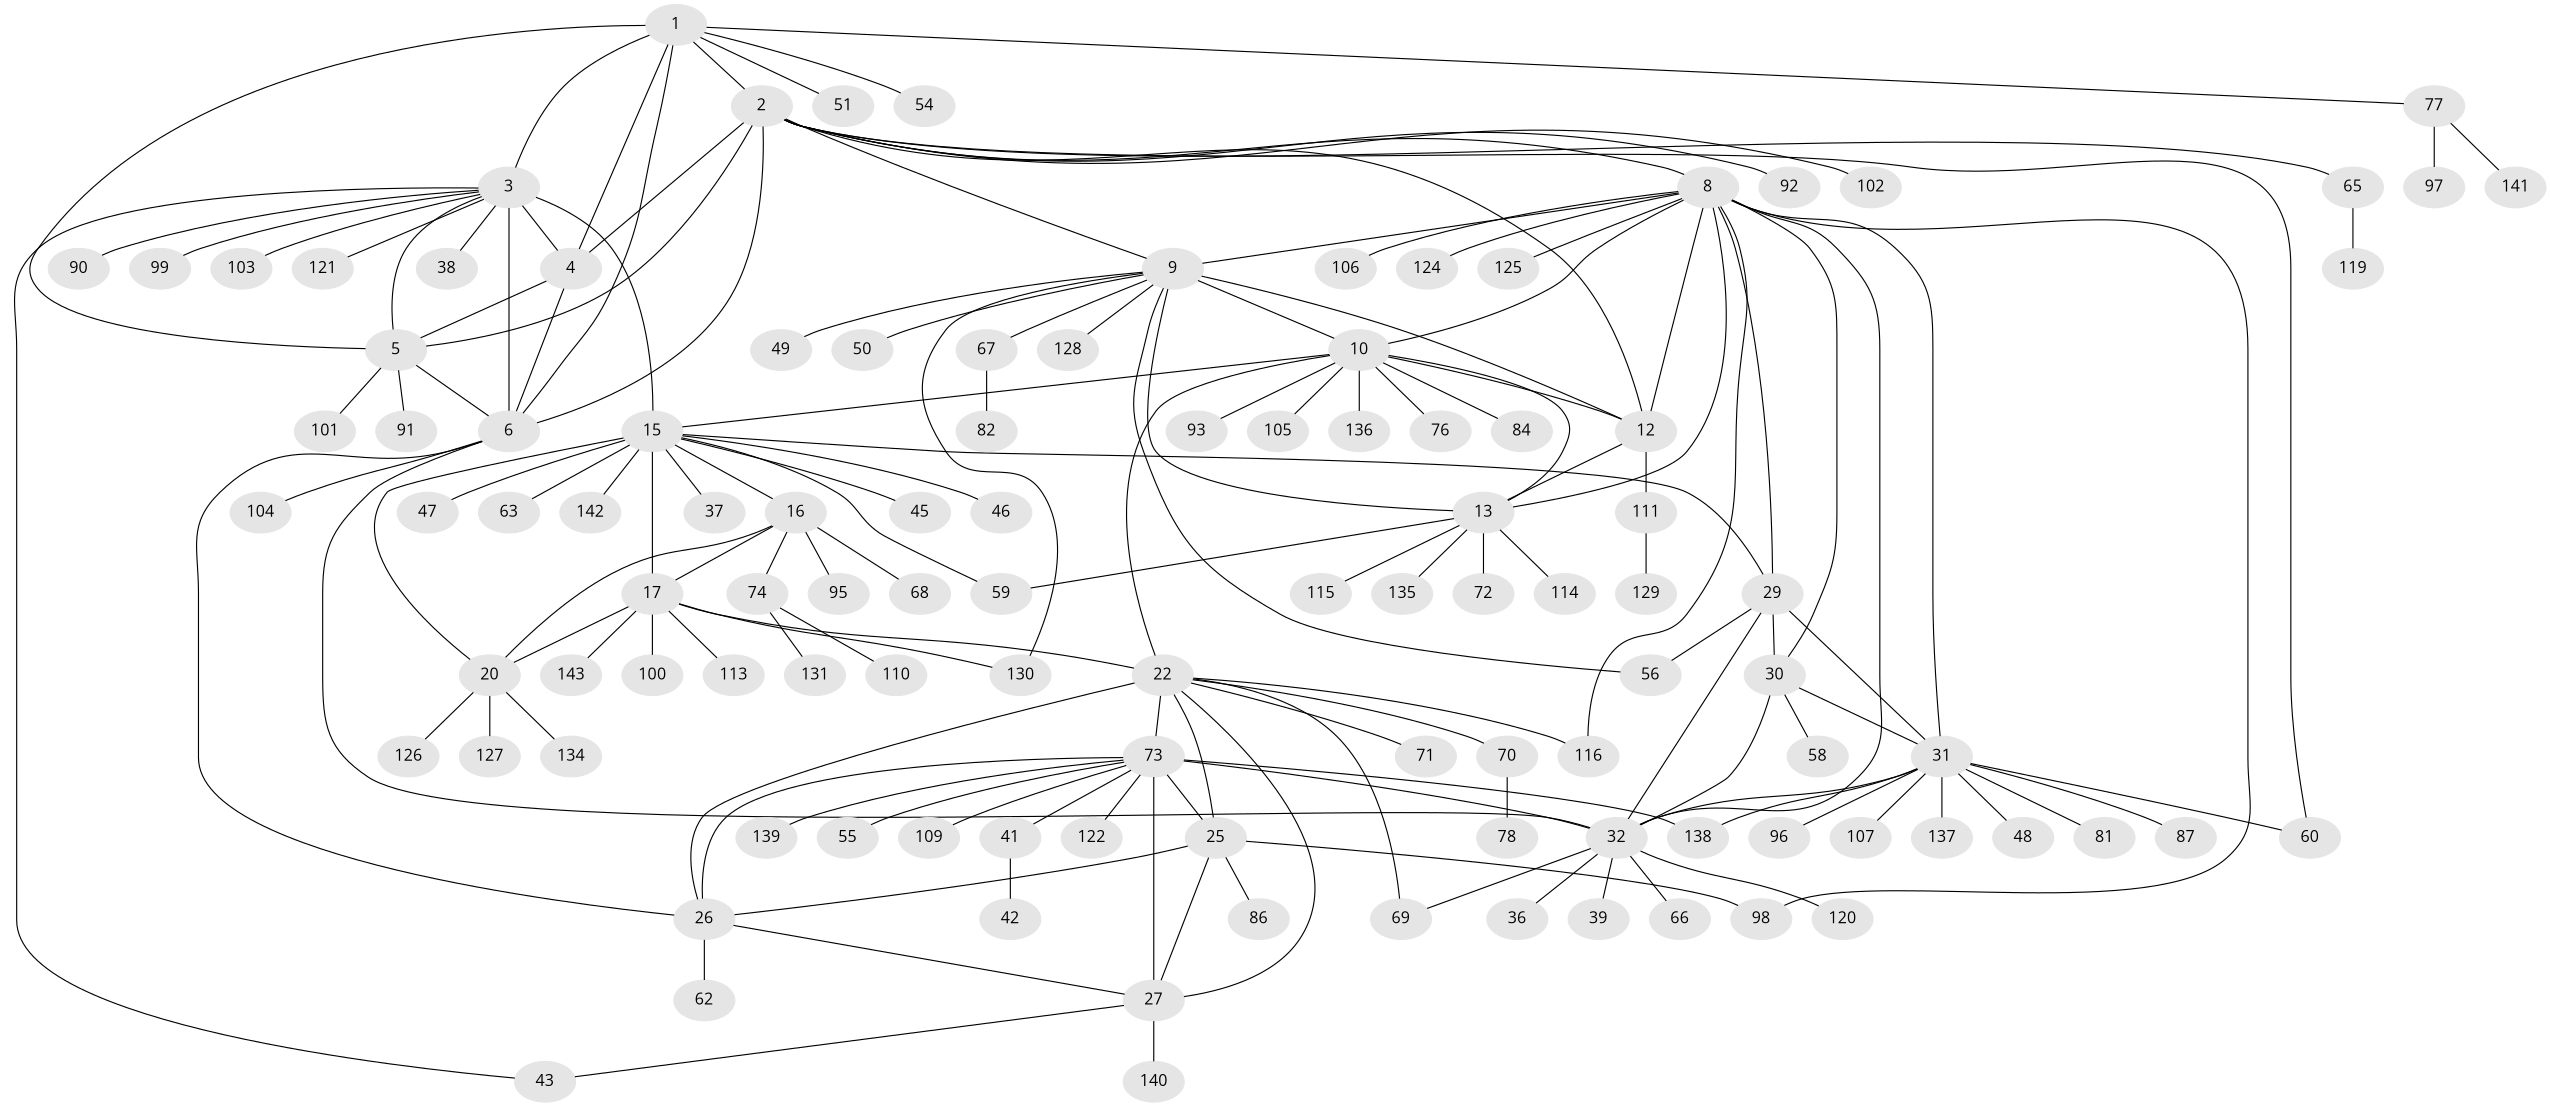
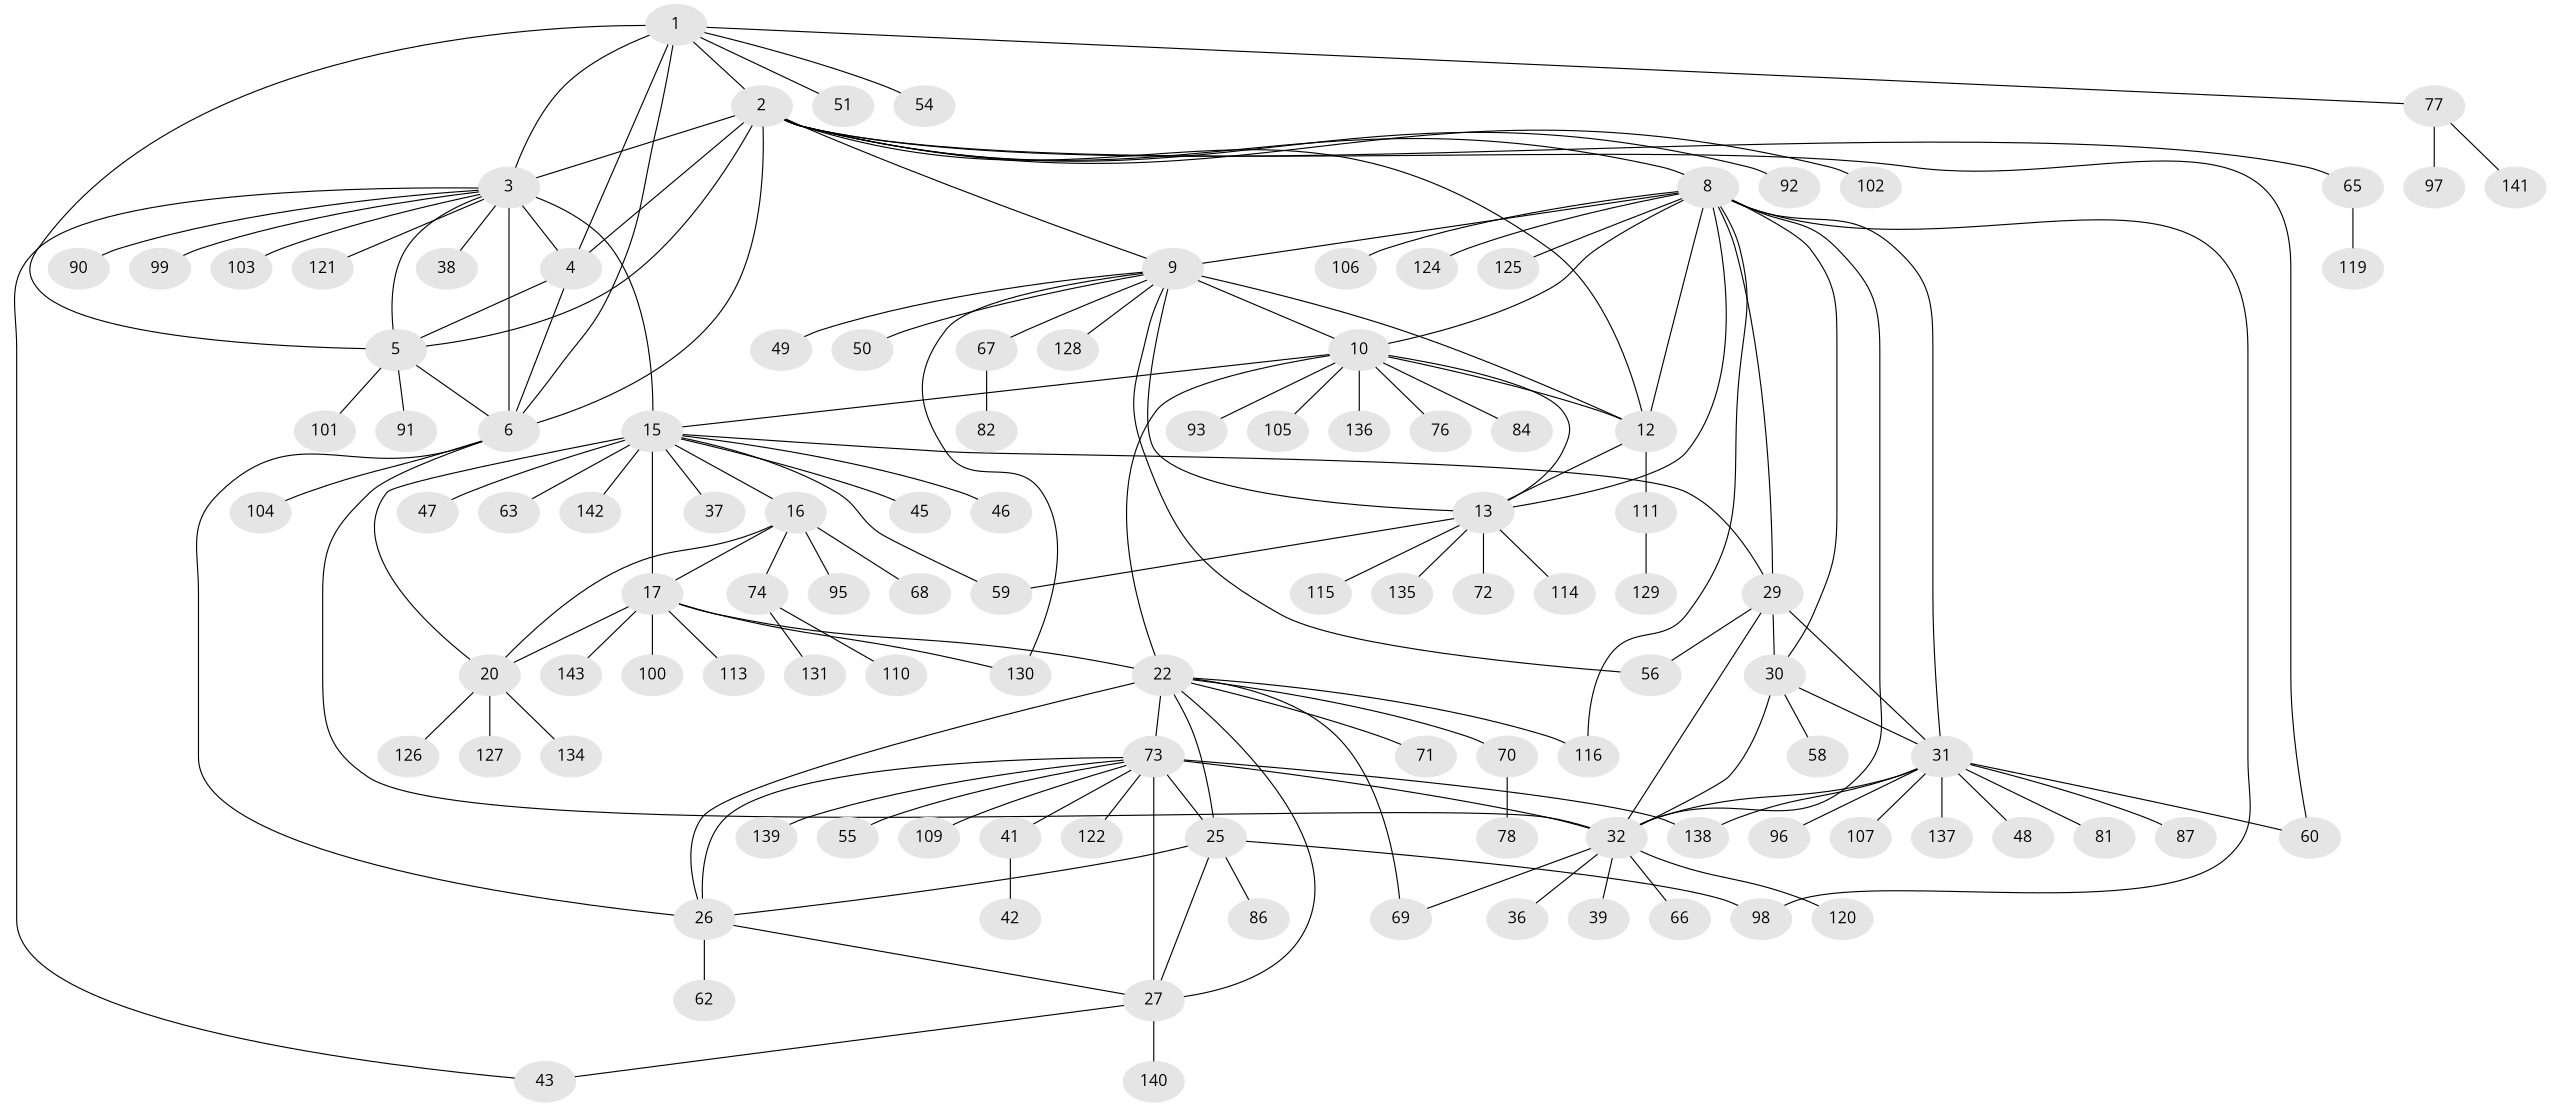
  graph {
    fontname="Open Sans"
    node [color=gray90 fontname="Open Sans" style=filled]
    edge [fontname="Open Sans"]
    1 [super="+52"]
    2 [super="+80"]
    3 [super="+7"]
    4 [super="+53"]
    5 [super="+117"]
    6 [super="+83"]
    51
    54
    77 [super="+94"]
    8 [super="+33"]
    9 [super="+11"]
    12 [super="+61"]
    60
    65
    92
    102
    15 [super="+18"]
    38
    43 [super="+88"]
    90 [super="+132"]
    99
    103
    121
    91
    101
    26 [super="+44"]
    32 [super="+35"]
    104
    97
    141
    10 [super="+14"]
    13 [super="+64"]
    29 [super="+40"]
    30 [super="+34"]
    31 [super="+85"]
    98
    106
    116
    124
    125
    49
    50
    56
    67 [super="+89"]
    128
    130
    111
    119
    59 [super="+79"]
    16 [super="+73"]
    17 [super="+19"]
    20 [super="+21"]
    37
    45
    46
    47
    63
    142
    27 [super="+108"]
    62
    69 [super="+123"]
    36
    39
    66
    120
    22 [super="+24"]
    76
    84
    93
    105
    136
    72
    114
    115
    135
    58 [super="+118"]
    138
    48
    81
    87
    96 [super="+112"]
    107
    137
    82
    n85 [label=73 super="+28"]
    25 [super="+57"]
    70
    71
    129
    68 [super="+133"]
    74 [super="+75"]
    95
    100
    113
    143
    126
    127
    134
    110
    131
    41
    55
    109
    122
    139
    86
    140
    78
    42
    1 -- 2
    1 -- 3 [weight=2]
    1 -- 4
    1 -- 5
    1 -- 6
    1 -- 51
    1 -- 54
    1 -- 77
+   2 -- 3 [weight=2]
    2 -- 4
    2 -- 5
    2 -- 6
    2 -- 8
    2 -- 9
    2 -- 12
    2 -- 60
    2 -- 65
    2 -- 92
    2 -- 102
    3 -- 4 [weight=2]
    3 -- 5 [weight=2]
    3 -- 6 [weight=2]
    3 -- 15
    3 -- 38
    3 -- 43
    3 -- 90
    3 -- 99
    3 -- 103
    3 -- 121
    4 -- 5
    4 -- 6
    5 -- 6
    5 -- 91
    5 -- 101
    6 -- 26
    6 -- 32
    6 -- 104
    77 -- 97
    77 -- 141
    8 -- 9 [weight=2]
    8 -- 12
    8 -- 32 [weight=2]
    8 -- 10 [weight=2]
    8 -- 13
    8 -- 29
    8 -- 30 [weight=2]
    8 -- 31
    8 -- 98
    8 -- 106
    8 -- 116
    8 -- 124
    8 -- 125
    9 -- 12 [weight=2]
    9 -- 10 [weight=4]
    9 -- 13 [weight=2]
    9 -- 49
    9 -- 50
    9 -- 56
    9 -- 67
    9 -- 128
    9 -- 130
    12 -- 13
    12 -- 111
    65 -- 119
    15 -- 29
    15 -- 59
    15 -- 16 [weight=2]
    15 -- 17 [weight=4]
    15 -- 20 [weight=4]
    15 -- 37
    15 -- 45
    15 -- 46
    15 -- 47
    15 -- 63
    15 -- 142
    26 -- 27
    26 -- 62
    32 -- 69
    32 -- 36
    32 -- 39
    32 -- 66
    32 -- 120
    10 -- 12 [weight=2]
    10 -- 15
    10 -- 13 [weight=2]
    10 -- 22
    10 -- 76
    10 -- 84
    10 -- 93
    10 -- 105
    10 -- 136
    13 -- 59
    13 -- 72
    13 -- 114
    13 -- 115
    13 -- 135
    29 -- 32 [weight=2]
    29 -- 30 [weight=2]
    29 -- 31
    29 -- 56
    30 -- 32 [weight=4]
    30 -- 31 [weight=2]
    30 -- 58
    31 -- 60
    31 -- 32 [weight=2]
    31 -- 138
    31 -- 48
    31 -- 81
    31 -- 87
    31 -- 96
    31 -- 107
    31 -- 137
    67 -- 82
    111 -- 129
    16 -- 17 [weight=2]
    16 -- 20 [weight=2]
    16 -- 68
    16 -- 74
    16 -- 95
    17 -- 130
    17 -- 20 [weight=4]
    17 -- 22
    17 -- 100
    17 -- 113
    17 -- 143
    20 -- 126
    20 -- 127
    20 -- 134
    27 -- 43
    27 -- 140
    22 -- 26 [weight=2]
    22 -- 116
    22 -- 27 [weight=2]
    22 -- 69
    22 -- n85 [weight=4]
    22 -- 25 [weight=2]
    22 -- 70
    22 -- 71
    n85 -- 26 [weight=2]
    n85 -- 32
    n85 -- 27 [weight=2]
    n85 -- 138
    n85 -- 25 [weight=2]
    n85 -- 41
    n85 -- 55
    n85 -- 109
    n85 -- 122
    n85 -- 139
    25 -- 26
    25 -- 98
    25 -- 27
    25 -- 86
    70 -- 78
    74 -- 110
    74 -- 131
    41 -- 42
  }
